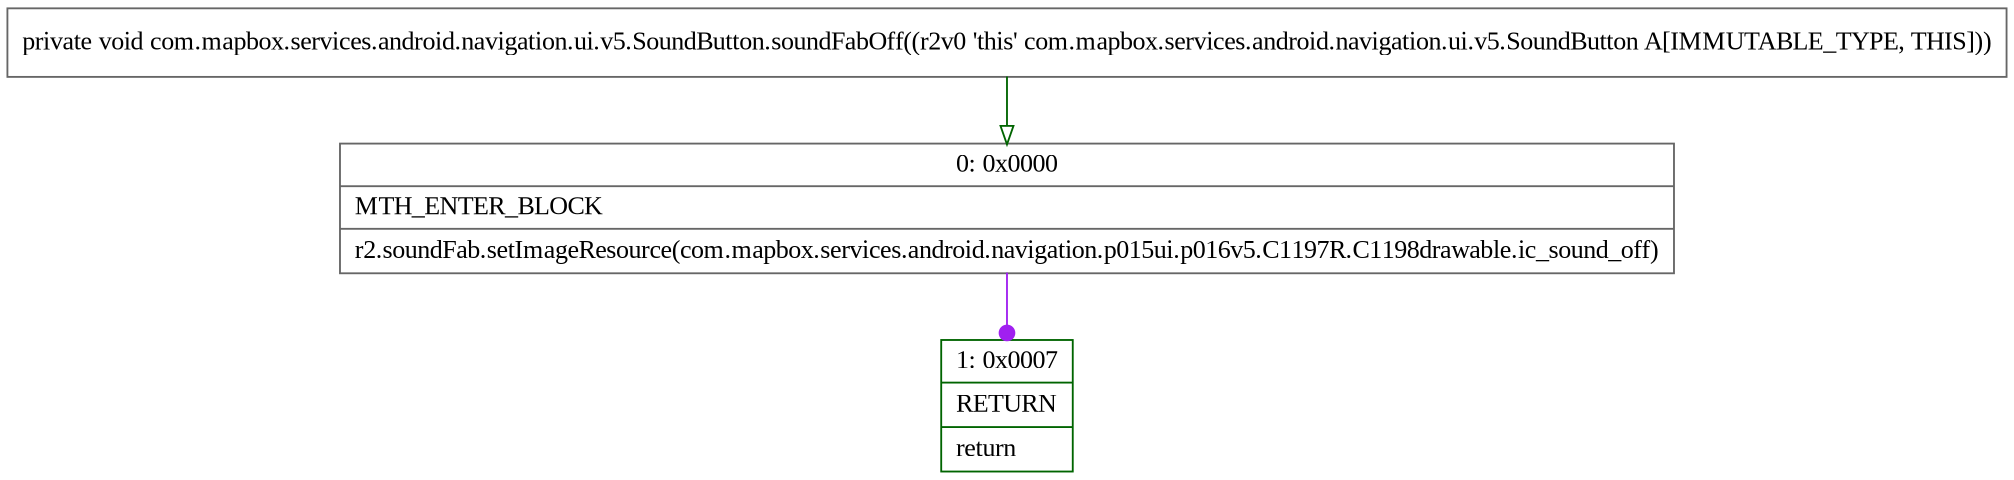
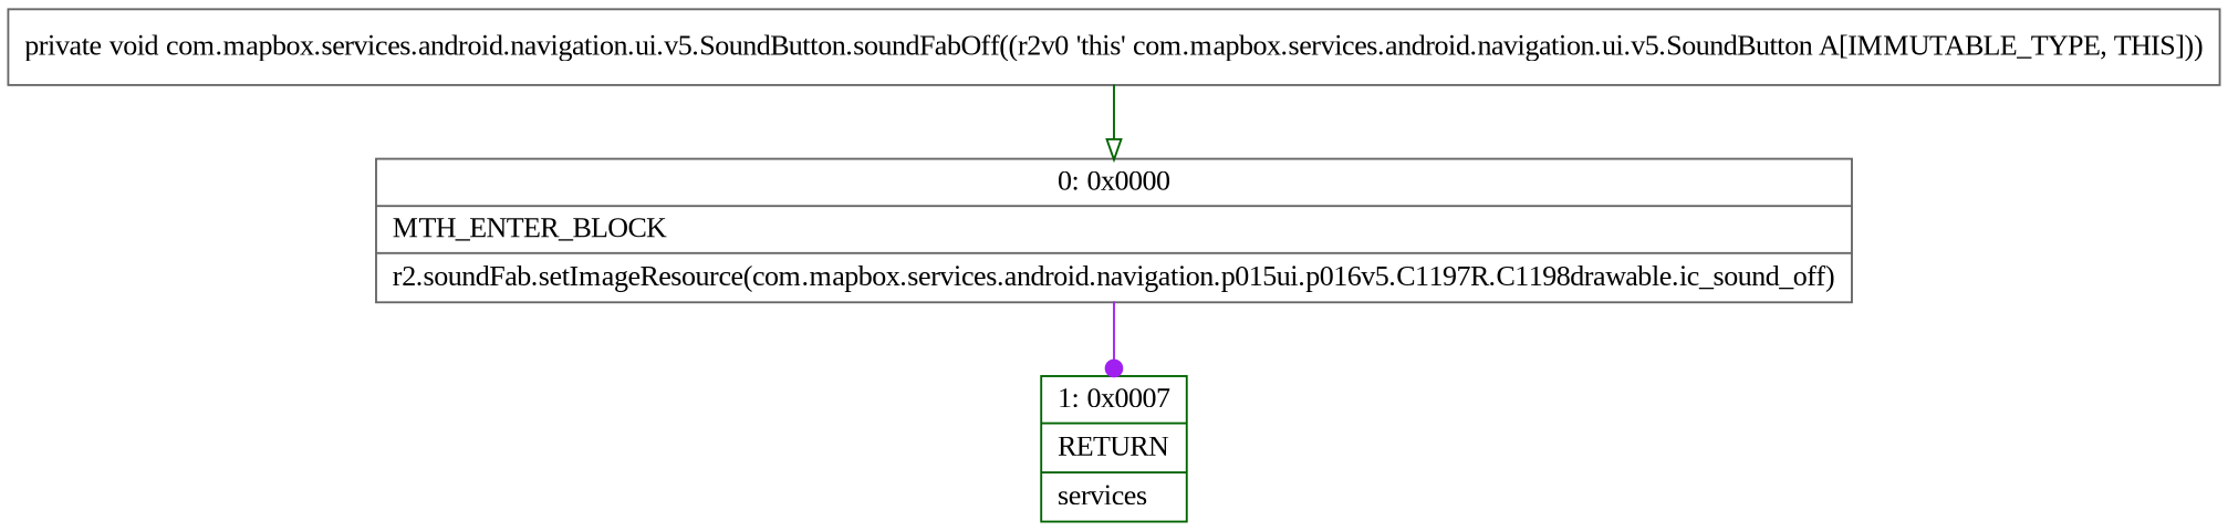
  digraph {
    fontname="Liberation Serif"
    node [shape=record color=gray40 fontname="Liberation Serif"]
    edge [fontname="Liberation Serif"]
    n1 [label="{0\:\ 0x0000|MTH_ENTER_BLOCK\l|r2.soundFab.setImageResource(com.mapbox.services.android.navigation.p015ui.p016v5.C1197R.C1198drawable.ic_sound_off)\l}"]
-   n2 [label="{1\:\ 0x0007|RETURN\l|return\l}" color=darkgreen]
+   n2 [label="{1\:\ 0x0007|RETURN\l|services\l}" color=darkgreen]
    n3 [label="{private void com.mapbox.services.android.navigation.ui.v5.SoundButton.soundFabOff((r2v0 'this' com.mapbox.services.android.navigation.ui.v5.SoundButton A[IMMUTABLE_TYPE, THIS])) }"]
    n1 -> n2 [color=purple arrowhead=dot]
    n3 -> n1 [color=darkgreen arrowhead=onormal]
  }
